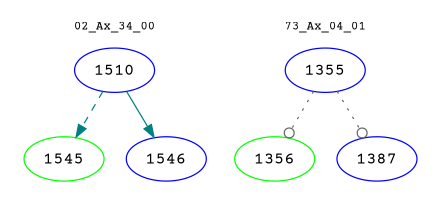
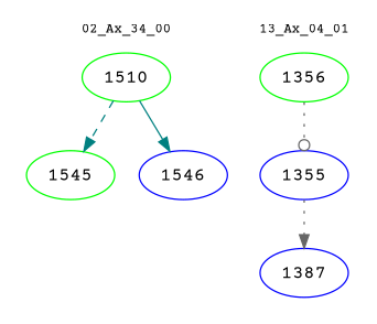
  digraph {
    fontname="Courier Prime"
    node [color=blue fontname="Courier Prime"]
    edge [arrowhead=normal color=teal fontname="Courier Prime" style=dotted]
    n1 [color=green label=1545]
-   n2 [label=1510]
+   n2 [color=green label=1510]
    n3 [label=1546]
    n4 [color=green label=1356]
    n5 [label=1355]
    n6 [label=1387]
    subgraph cluster_1 {
      color=white
      fontsize=10
      label="02_Ax_34_00"
      n1
      n2
      n3
    }
    subgraph cluster_2 {
      color=white
      fontsize=10
-     label="73_Ax_04_01"
+     label="13_Ax_04_01"
      n4
      n5
      n6
    }
    n2 -> n1 [style=dashed]
    n2 -> n3 [style=solid]
-   n5 -> n4 [arrowhead=odot color=gray40]
-   n5 -> n6 [arrowhead=odot color=gray40]
+   n4 -> n5 [arrowhead=odot color=gray40]
+   n5 -> n6 [color=gray40]
  }
